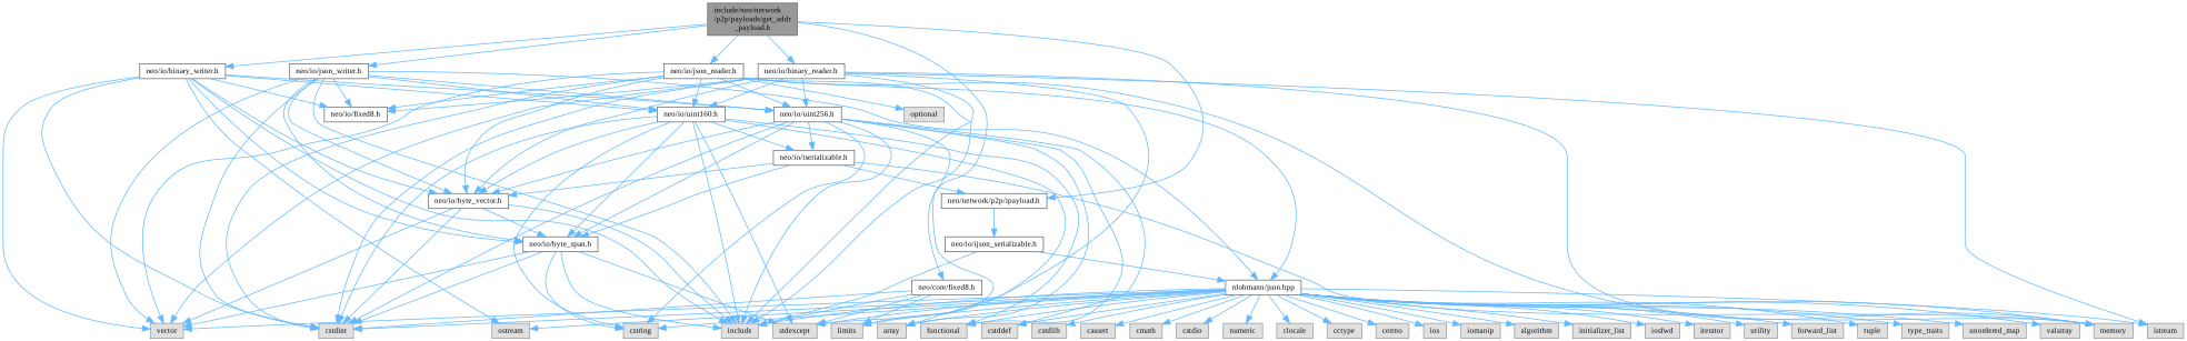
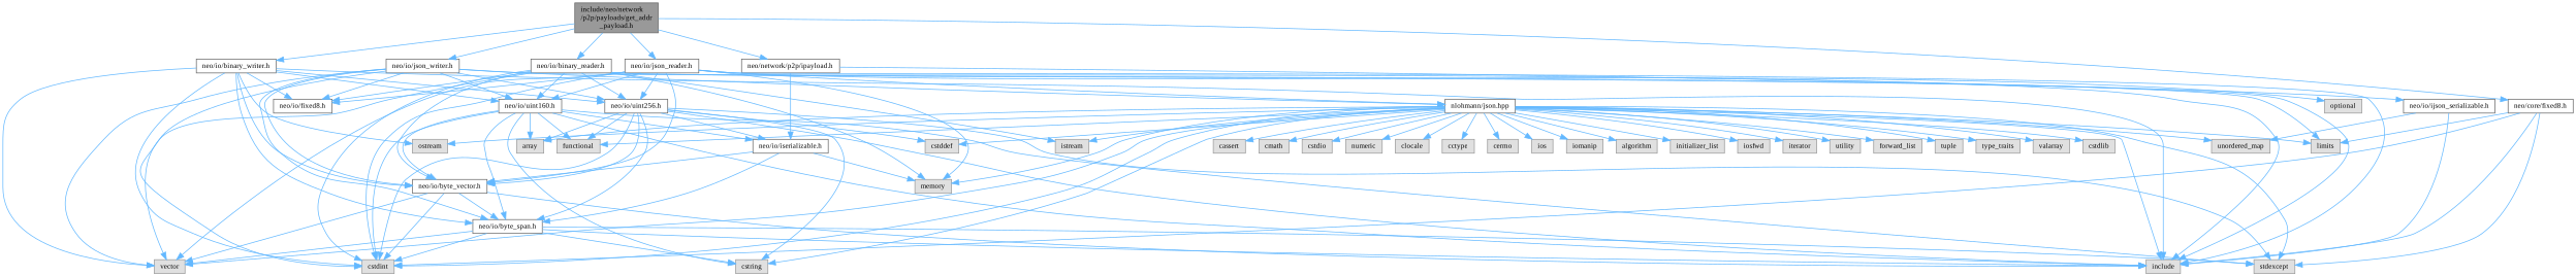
  digraph {
    fontname="Liberation Serif"
    node [color=grey60 fillcolor="#E0E0E0" fontname="Liberation Serif" fontsize=10 shape=box style=filled]
    edge [color=steelblue1 fontname="Liberation Serif" fontsize=10 labelfontname=Helvetica labelfontsize=10 style=solid]
    n1 [color=gray40 fillcolor=grey60 fontcolor=black height=0.2 label="include/neo/network\l/p2p/payloads/get_addr\l_payload.h" width=0.4]
    n2 [color=grey40 fillcolor=white height=0.2 label="neo/io/binary_reader.h" width=0.4]
    n3 [color=grey40 fillcolor=white height=0.2 label="neo/io/binary_writer.h" width=0.4]
    n4 [color=grey40 fillcolor=white height=0.2 label="neo/io/json_reader.h" width=0.4]
    n5 [color=grey40 fillcolor=white height=0.2 label="neo/io/json_writer.h" width=0.4]
    n6 [color=grey40 fillcolor=white height=0.2 label="neo/network/p2p/ipayload.h" width=0.4]
    n7 [color=grey40 fillcolor=white height=0.2 label="neo/core/fixed8.h" width=0.4]
    n8 [color=grey40 fillcolor=white height=0.2 label="neo/io/byte_vector.h" width=0.4]
    n9 [height=0.2 label=cstdint width=0.4]
    n10 [height=0.2 label=include width=0.4]
    n11 [height=0.2 label=vector width=0.4]
    n12 [color=grey40 fillcolor=white height=0.2 label="neo/io/fixed8.h" width=0.4]
    n13 [height=0.2 label=limits width=0.4]
    n14 [color=grey40 fillcolor=white height=0.2 label="neo/io/uint160.h" width=0.4]
    n15 [height=0.2 label=memory width=0.4]
    n16 [color=grey40 fillcolor=white height=0.2 label="neo/io/uint256.h" width=0.4]
    n17 [height=0.2 label=istream width=0.4]
    n18 [color=grey40 fillcolor=white height=0.2 label="neo/io/byte_span.h" width=0.4]
    n19 [height=0.2 label=ostream width=0.4]
    n20 [color=grey40 fillcolor=white height=0.2 label="nlohmann/json.hpp" width=0.4]
    n21 [height=0.2 label=optional width=0.4]
    n22 [color=grey40 fillcolor=white height=0.2 label="neo/io/iserializable.h" width=0.4]
    n23 [color=grey40 fillcolor=white height=0.2 label="neo/io/ijson_serializable.h" width=0.4]
    n24 [height=0.2 label=cstring width=0.4]
    n25 [height=0.2 label=stdexcept width=0.4]
    n26 [height=0.2 label=array width=0.4]
    n27 [height=0.2 label=functional width=0.4]
    n28 [height=0.2 label=cstddef width=0.4]
    n29 [height=0.2 label=algorithm width=0.4]
    n30 [height=0.2 label=initializer_list width=0.4]
    n31 [height=0.2 label=iosfwd width=0.4]
    n32 [height=0.2 label=iterator width=0.4]
    n33 [height=0.2 label=utility width=0.4]
    n34 [height=0.2 label=forward_list width=0.4]
    n35 [height=0.2 label=tuple width=0.4]
    n36 [height=0.2 label=type_traits width=0.4]
    n37 [height=0.2 label=unordered_map width=0.4]
    n38 [height=0.2 label=valarray width=0.4]
    n39 [height=0.2 label=cstdlib width=0.4]
    n40 [height=0.2 label=cassert width=0.4]
    n41 [height=0.2 label=cmath width=0.4]
    n42 [height=0.2 label=cstdio width=0.4]
    n43 [height=0.2 label=numeric width=0.4]
    n44 [height=0.2 label=clocale width=0.4]
    n45 [height=0.2 label=cctype width=0.4]
    n46 [height=0.2 label=cerrno width=0.4]
    n47 [height=0.2 label=ios width=0.4]
    n48 [height=0.2 label=iomanip width=0.4]
    n1 -> n2
    n1 -> n3
    n1 -> n4
    n1 -> n5
    n1 -> n6
    n1 -> n7
    n2 -> n8
    n2 -> n9
    n2 -> n10
    n2 -> n11
    n2 -> n12
    n2 -> n13
    n2 -> n14
    n2 -> n15
    n2 -> n16
    n2 -> n17
    n3 -> n8
    n3 -> n9
    n3 -> n10
    n3 -> n11
    n3 -> n12
    n3 -> n14
    n3 -> n16
    n3 -> n18
    n3 -> n19
    n4 -> n8
    n4 -> n9
    n4 -> n10
    n4 -> n11
    n4 -> n12
    n4 -> n14
    n4 -> n15
    n4 -> n16
    n4 -> n20
    n4 -> n21
    n5 -> n8
    n5 -> n9
    n5 -> n10
    n5 -> n11
    n5 -> n12
    n5 -> n14
    n5 -> n16
    n5 -> n18
    n5 -> n20
-   n22 -> n6
+   n6 -> n22
    n6 -> n23
    n7 -> n9
    n7 -> n10
    n7 -> n13
    n7 -> n25
    n8 -> n9
    n8 -> n10
    n8 -> n11
    n8 -> n18
    n14 -> n8
    n14 -> n9
    n14 -> n10
    n14 -> n18
    n14 -> n22
    n14 -> n24
    n14 -> n25
    n14 -> n26
    n14 -> n27
    n16 -> n8
    n16 -> n9
    n16 -> n10
    n16 -> n18
    n16 -> n22
    n16 -> n24
    n16 -> n25
    n16 -> n26
    n16 -> n27
    n16 -> n28
    n18 -> n9
    n18 -> n10
    n18 -> n11
    n18 -> n24
    n18 -> n25
    n20 -> n9
    n20 -> n10
    n20 -> n11
    n20 -> n13
    n20 -> n15
    n20 -> n17
    n20 -> n19
    n20 -> n24
    n20 -> n25
    n20 -> n26
    n20 -> n27
    n20 -> n28
    n20 -> n29
    n20 -> n30
    n20 -> n31
    n20 -> n32
    n20 -> n33
    n20 -> n34
    n20 -> n35
    n20 -> n36
    n20 -> n37
    n20 -> n38
    n20 -> n39
    n20 -> n40
    n20 -> n41
    n20 -> n42
    n20 -> n43
    n20 -> n44
    n20 -> n45
    n20 -> n46
    n20 -> n47
    n20 -> n48
    n22 -> n8
    n22 -> n15
    n22 -> n18
    n23 -> n10
-   n23 -> n20
+   n23 -> n37
  }
